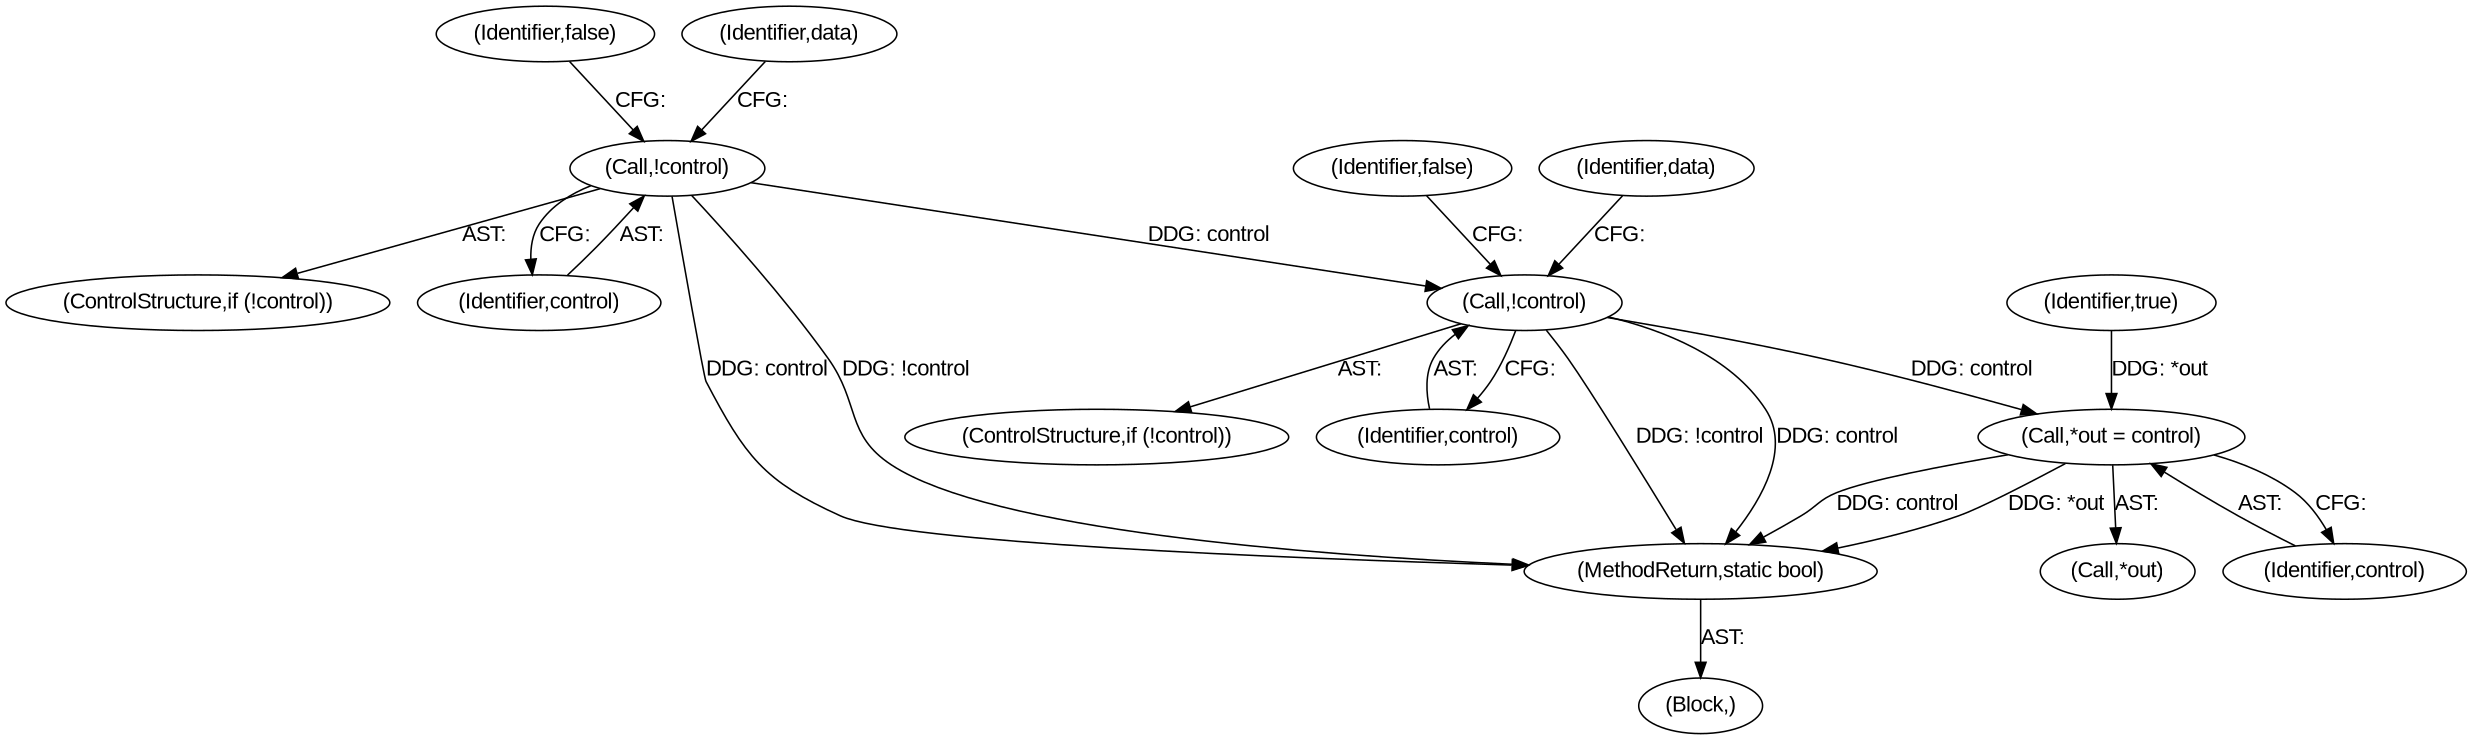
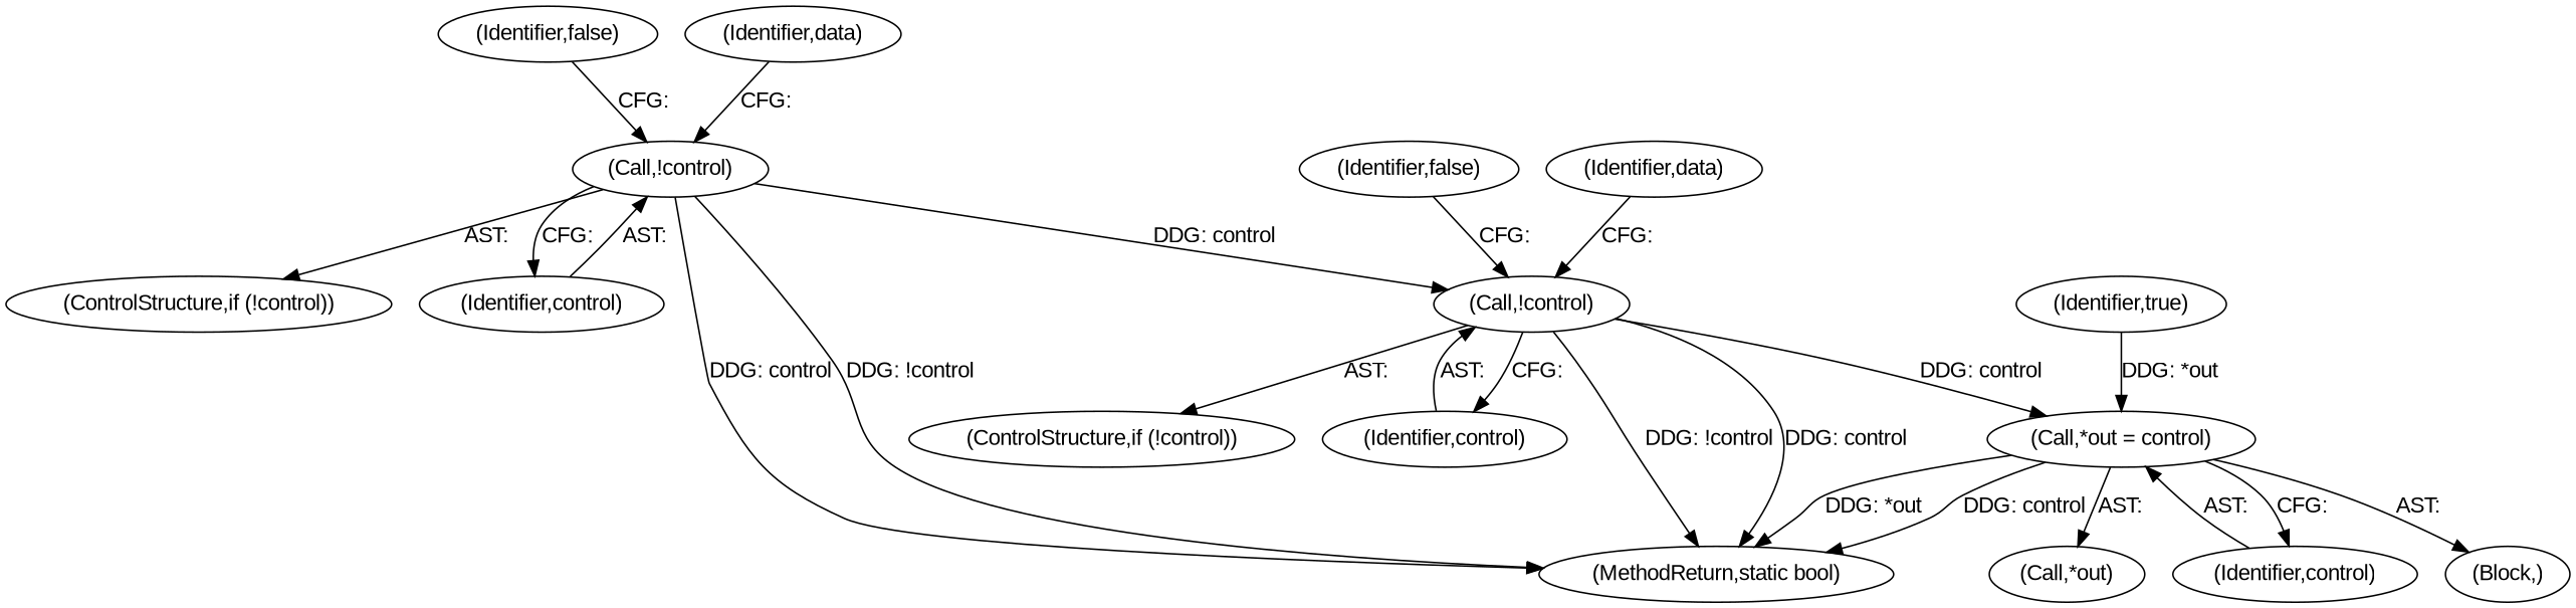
  digraph {
    fontname="Liberation Sans"
    node [fontname="Liberation Sans"]
    edge [fontname="Liberation Sans"]
    n1 [label="(Call,*out = control)"]
    n2 [label="(MethodReturn,static bool)"]
    n3 [label="(Block,)"]
    n4 [label="(Identifier,control)"]
    n5 [label="(Call,*out)"]
    n6 [label="(Call,!control)"]
    n7 [label="(ControlStructure,if (!control))"]
    n8 [label="(Identifier,control)"]
    n9 [label="(Call,!control)"]
    n10 [label="(ControlStructure,if (!control))"]
    n11 [label="(Identifier,control)"]
    n12 [label="(Identifier,data)"]
    n13 [label="(Identifier,false)"]
    n14 [label="(Identifier,false)"]
    n15 [label="(Identifier,true)"]
    n16 [label="(Identifier,data)"]
    n1 -> n2 [label="DDG: control"]
    n1 -> n2 [label="DDG: *out"]
-   n2 -> n3 [label="AST: "]
+   n1 -> n3 [label="AST: "]
    n1 -> n4 [label="CFG: "]
    n1 -> n5 [label="AST: "]
    n4 -> n1 [label="AST: "]
    n6 -> n1 [label="DDG: control"]
    n6 -> n2 [label="DDG: !control"]
    n6 -> n2 [label="DDG: control"]
    n6 -> n7 [label="AST: "]
    n6 -> n8 [label="CFG: "]
    n8 -> n6 [label="AST: "]
    n9 -> n2 [label="DDG: control"]
    n9 -> n2 [label="DDG: !control"]
    n9 -> n6 [label="DDG: control"]
    n9 -> n10 [label="AST: "]
    n9 -> n11 [label="CFG: "]
    n11 -> n9 [label="AST: "]
    n12 -> n6 [label="CFG: "]
    n13 -> n9 [label="CFG: "]
    n14 -> n6 [label="CFG: "]
    n15 -> n1 [label="DDG: *out"]
    n16 -> n9 [label="CFG: "]
  }
